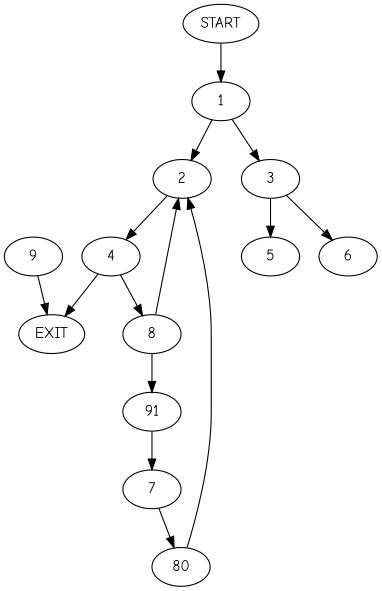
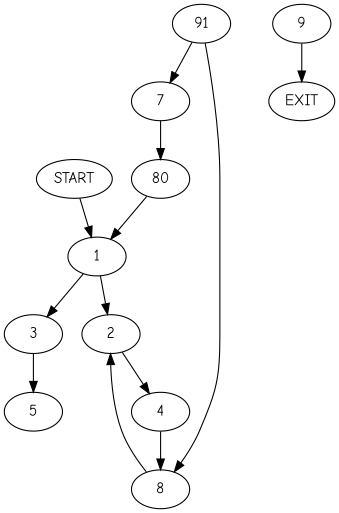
  digraph {
    fontname="Comic Neue"
    node [fontname="Comic Neue"]
    edge [fontname="Comic Neue"]
    n1 [label=START]
    1
    2
    3
    n5 [label=EXIT]
    4
    5
-   6
    8
    n10 [label=80]
    7
    n12 [label=91]
    9
    n1 -> 1
    1 -> 2
    1 -> 3
    2 -> 4
    3 -> 5
-   3 -> 6
-   4 -> n5
    4 -> 8
    8 -> 2
-   8 -> n12
-   n10 -> 2
+   n12 -> 8
+   n10 -> 1
    7 -> n10
    n12 -> 7
    9 -> n5
  }
